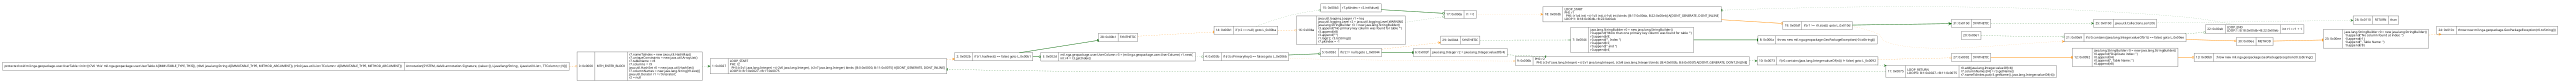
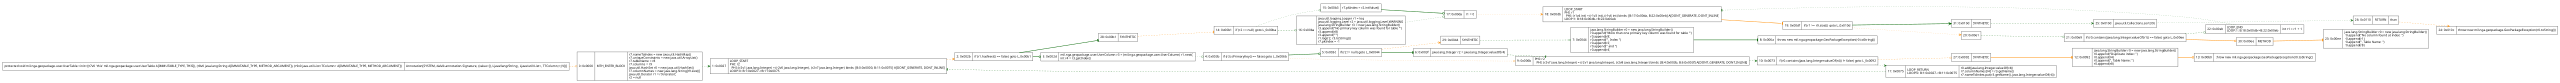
  digraph {
    fontname="Noto Sans"
    rankdir=LR
    node [fontname="Noto Sans" shape=record]
    edge [arrowhead=odot color=darkgreen fontname="Noto Sans" style=dashed]
    n1 [label="{0\:\ 0x0000|MTH_ENTER_BLOCK\l|r7.nameToIndex = new java.util.HashMap()\lr7.uniqueConstraints = new java.util.ArrayList()\lr7.tableName = r8\lr7.columns = r9\ljava.util.HashSet r0 = new java.util.HashSet()\lr7.columnNames = new java.lang.String[r9.size()]\ljava.util.Iterator r1 = r9.iterator()\lr2 = null\l}"]
    n2 [label="{1\:\ 0x0027|LOOP_START\lPHI: r2 \l  PHI: (r2v1 java.lang.Integer) = (r2v0 java.lang.Integer), (r2v7 java.lang.Integer) binds: [B:0:0x0000, B:11:0x0075] A[DONT_GENERATE, DONT_INLINE]\lLOOP:0: B:1:0x0027\-\>B:11:0x0075\l}"]
    n3 [label="{2\:\ 0x002b|if (r1.hasNext() == false) goto L_0x00b1\l}"]
    n4 [label="{3\:\ 0x002d|mil.nga.geopackage.user.UserColumn r3 = (mil.nga.geopackage.user.UserColumn) r1.next()\lint r4 = r3.getIndex()\l}"]
    n5 [label="{28\:\ 0x00b1|SYNTHETIC\l}"]
    n6 [label="{4\:\ 0x003b|if (r3.isPrimaryKey() == false) goto L_0x006b\l}"]
    n7 [label="{14\:\ 0x00b1|if (r2 == null) goto L_0x00ba\l}"]
    n8 [label="{5\:\ 0x003d|if (r2 != null) goto L_0x0044\l}"]
    n9 [label="{9\:\ 0x006b|PHI: r2 \l  PHI: (r2v7 java.lang.Integer) = (r2v1 java.lang.Integer), (r2v8 java.lang.Integer) binds: [B:4:0x003b, B:6:0x003f] A[DONT_GENERATE, DONT_INLINE]\l}"]
    n10 [label="{6\:\ 0x003f|java.lang.Integer r2 = java.lang.Integer.valueOf(r4)\l}"]
    n11 [label="{29\:\ 0x0044|SYNTHETIC\l}"]
    n12 [label="{10\:\ 0x0073|if (r0.contains(java.lang.Integer.valueOf(r4)) != false) goto L_0x0092\l}"]
    n13 [label="{7\:\ 0x0044|java.lang.StringBuilder r0 = new java.lang.StringBuilder()\lr0.append(\"More than one primary key column was found for table '\")\lr0.append(r8)\lr0.append(\"'. Index \")\lr0.append(r2)\lr0.append(\" and \")\lr0.append(r4)\l}"]
    n14 [label="{8\:\ 0x006a|throw new mil.nga.geopackage.GeoPackageException(r0.toString())\l}"]
    n15 [label="{11\:\ 0x0075|LOOP_RETURN\lLOOP:0: B:1:0x0027\-\>B:11:0x0075\l|r0.add(java.lang.Integer.valueOf(r4))\lr7.columnNames[r4] = r3.getName()\lr7.nameToIndex.put(r3.getName(), java.lang.Integer.valueOf(r4))\l}"]
    n16 [label="{27\:\ 0x0092|SYNTHETIC\l}"]
    n17 [label="{12\:\ 0x0092|java.lang.StringBuilder r0 = new java.lang.StringBuilder()\lr0.append(\"Duplicate index: \")\lr0.append(r4)\lr0.append(\", Table Name: \")\lr0.append(r8)\l}"]
    n18 [label="{13\:\ 0x00b0|throw new mil.nga.geopackage.GeoPackageException(r0.toString())\l}"]
    n19 [label="{15\:\ 0x00b3|r7.pkIndex = r2.intValue()\l}"]
    n20 [label="{16\:\ 0x00ba|java.util.logging.Logger r1 = log\ljava.util.logging.Level r2 = java.util.logging.Level.WARNING\ljava.lang.StringBuilder r3 = new java.lang.StringBuilder()\lr3.append(\"No primary key column was found for table '\")\lr3.append(r8)\lr3.append(\"'\")\lr1.log(r2, r3.toString())\lr7.pkIndex = \-1\l}"]
    n21 [label="{17\:\ 0x00da|r1 = 0\l}"]
    n22 [label="{18\:\ 0x00db|LOOP_START\lPHI: r1 \l  PHI: (r1v4 int) = (r1v3 int), (r1v6 int) binds: [B:17:0x00da, B:22:0x00eb] A[DONT_GENERATE, DONT_INLINE]\lLOOP:1: B:18:0x00db\-\>B:22:0x00eb\l}"]
    n23 [label="{19\:\ 0x00df|if (r1 \>= r9.size()) goto L_0x010d\l}"]
    n24 [label="{20\:\ 0x00e1}"]
    n25 [label="{31\:\ 0x010d|SYNTHETIC\l}"]
    n26 [label="{21\:\ 0x00e9|if (r0.contains(java.lang.Integer.valueOf(r1)) == false) goto L_0x00ee\l}"]
    n27 [label="{25\:\ 0x010d|java.util.Collections.sort(r9)\l}"]
    n28 [label="{22\:\ 0x00eb|LOOP_END\lLOOP:1: B:18:0x00db\-\>B:22:0x00eb\l|int r1 = r1 + 1\l}"]
    n29 [label="{30\:\ 0x00ee|METHOD\l}"]
    n30 [label="{23\:\ 0x00ee|java.lang.StringBuilder r0 = new java.lang.StringBuilder()\lr0.append(\"No column found at index: \")\lr0.append(r1)\lr0.append(\", Table Name: \")\lr0.append(r8)\l}"]
    n31 [label="{24\:\ 0x010c|throw new mil.nga.geopackage.GeoPackageException(r0.toString())\l}"]
    n32 [label="{26\:\ 0x0110|RETURN\l|than\l}"]
    n33 [label="{protected void mil.nga.geopackage.user.UserTable.\<init\>((r7v0 'this' mil.nga.geopackage.user.UserTable A[IMMUTABLE_TYPE, THIS]), (r8v0 java.lang.String A[IMMUTABLE_TYPE, METHOD_ARGUMENT]), (r9v0 java.util.List\<TColumn\> A[IMMUTABLE_TYPE, METHOD_ARGUMENT]))  | Annotation[SYSTEM, dalvik.annotation.Signature, \{value=[(, Ljava\/lang\/String;, Ljava\/util\/List\<, TTColumn;\>;)V]\}]\l}"]
    n1 -> n2 [arrowhead=vee style=dotted]
    n2 -> n3 [arrowhead=vee color=darkorange]
    n3 -> n4 [style=bold]
    n3 -> n5 [arrowhead=tee style=bold]
    n4 -> n6 [style=dotted]
    n5 -> n7 [arrowhead=tee color=darkorange]
    n6 -> n8 [style=bold]
    n6 -> n9 [color=darkorange style=dotted]
    n7 -> n19 [style=dotted]
-   n7 -> n20 [color=darkorange]
+   n7 -> n20
    n8 -> n10 [arrowhead=tee style=bold]
    n8 -> n11 [arrowhead=vee color=darkorange]
    n9 -> n12 [arrowhead=vee]
    n10 -> n9 [arrowhead=tee]
    n11 -> n13
    n12 -> n15 [arrowhead=vee style=dotted]
    n12 -> n16 [color=darkorange]
    n13 -> n14 [arrowhead=tee style=bold]
    n15 -> n2 [arrowhead=tee]
    n16 -> n17 [arrowhead=tee color=darkorange style=bold]
    n17 -> n18 [color=darkorange style=bold]
    n19 -> n21 [style=bold]
    n20 -> n21 [style=dotted]
    n21 -> n22 [arrowhead=vee color=darkorange style=dotted]
-   n22 -> n23 [color=darkorange style=bold]
-   n23 -> n26 [arrowhead=vee color=darkorange style=dotted]
+   n22 -> n23 [arrowhead=tee color=darkorange style=bold]
+   n23 -> n24 [arrowhead=vee color=darkorange style=dotted]
    n23 -> n25 [arrowhead=vee style=bold]
    n24 -> n26
    n25 -> n27 [arrowhead=vee]
    n26 -> n28
    n26 -> n29 [color=darkorange style=bold]
    n27 -> n32 [arrowhead=vee style=dotted]
    n28 -> n22 [arrowhead=tee style=dotted]
    n29 -> n30 [arrowhead=tee color=darkorange style=bold]
-   n30 -> n31 [arrowhead=vee color=darkorange]
+   n32 -> n31 [arrowhead=vee color=darkorange]
    n33 -> n1 [color=darkorange]
  }
